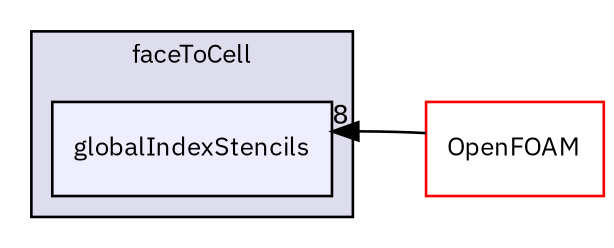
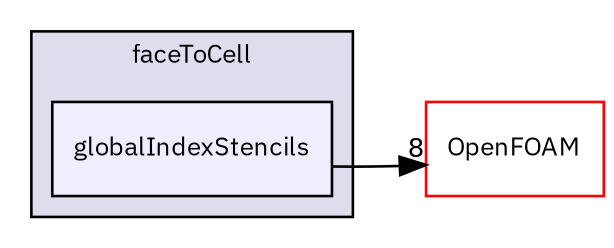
  digraph {
    compound=true
    rankdir=LR
    fontname="IBM Plex Sans"
    node [fontname="IBM Plex Sans" fontsize=10 shape=box]
    n1 [fillcolor="#eeeeff" label=globalIndexStencils pencolor=black style=filled]
    n2 [color=red label=OpenFOAM]
    subgraph cluster_1 {
      bgcolor="#ddddee"
      fontsize=10
      label=faceToCell
      pencolor=black
      n1
    }
-   n2 -> n1 [headlabel=8 labeldistance=1.5 labelfontname=Helvetica labelfontsize=10 fontname="IBM Plex Sans"]
+   n1 -> n2 [headlabel=8 labeldistance=1.5 labelfontname=Helvetica labelfontsize=10 fontname="IBM Plex Sans"]
  }
